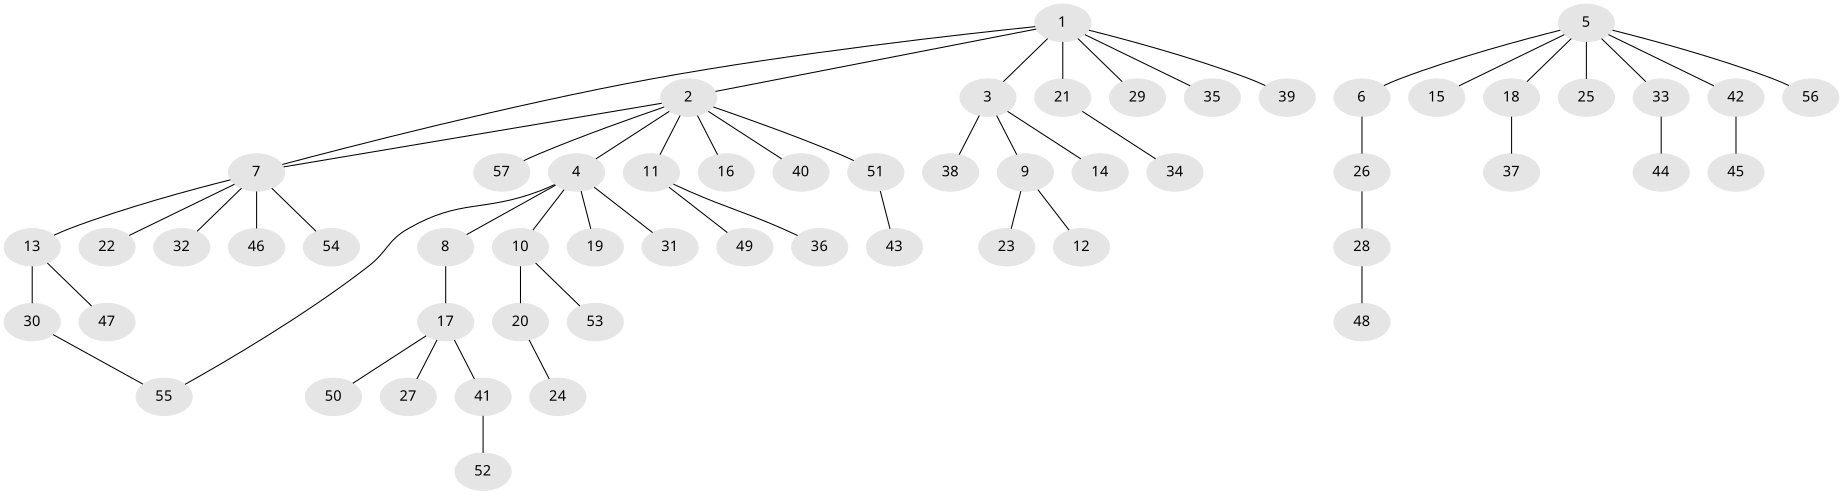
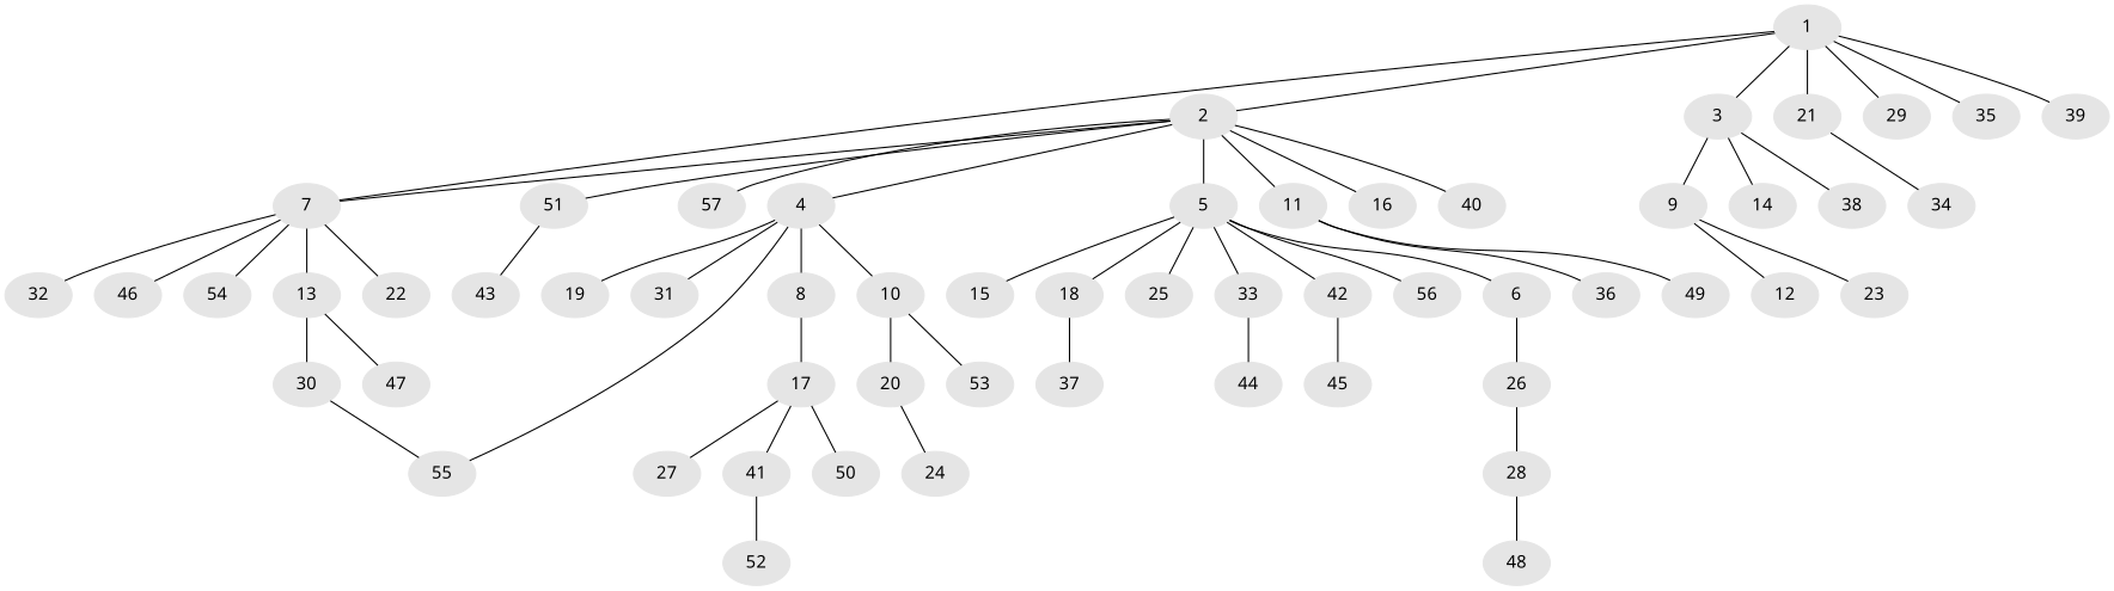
  graph {
    fontname="Noto Sans"
    node [color=gray90 fontname="Noto Sans" style=filled]
    edge [fontname="Noto Sans"]
    1
    2
    3
    7
    21
    29
    35
    39
    4
    5
    11
    16
    40
    51
    57
    9
    14
    38
    13
    22
    32
    46
    54
    34
    8
    10
    19
    31
    55
    6
    15
    18
    25
    33
    42
    56
    36
    49
    43
    12
    23
    17
    20
    53
    26
    37
    44
    45
    28
    30
    47
    27
    41
    50
    24
    52
    48
    1 -- 2
    1 -- 3
    1 -- 7
    1 -- 21
    1 -- 29
    1 -- 35
    1 -- 39
    2 -- 7
    2 -- 4
+   2 -- 5
    2 -- 11
    2 -- 16
    2 -- 40
    2 -- 51
    2 -- 57
    3 -- 9
    3 -- 14
    3 -- 38
    7 -- 13
    7 -- 22
    7 -- 32
    7 -- 46
    7 -- 54
    21 -- 34
    4 -- 8
    4 -- 10
    4 -- 19
    4 -- 31
    4 -- 55
    5 -- 6
    5 -- 15
    5 -- 18
    5 -- 25
    5 -- 33
    5 -- 42
    5 -- 56
    11 -- 36
    11 -- 49
    51 -- 43
    9 -- 12
    9 -- 23
    13 -- 30
    13 -- 47
    8 -- 17
    10 -- 20
    10 -- 53
    6 -- 26
    18 -- 37
    33 -- 44
    42 -- 45
    17 -- 27
    17 -- 41
    17 -- 50
    20 -- 24
    26 -- 28
    28 -- 48
    30 -- 55
    41 -- 52
  }
